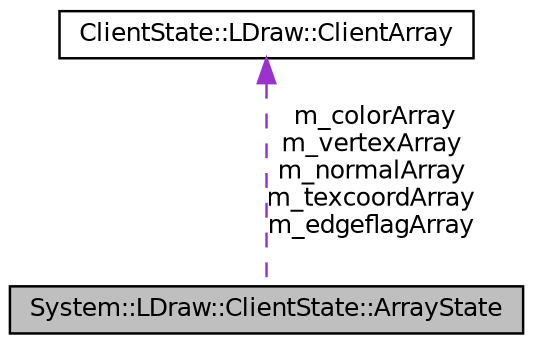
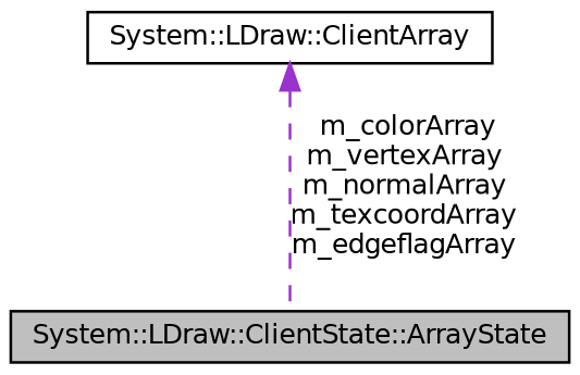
  digraph {
    node [color=black fontname=Helvetica fontsize=10 shape=record style=filled]
    n1 [fillcolor=grey75 fontcolor=black height=0.2 label="System::LDraw::ClientState::ArrayState" width=0.4]
-   n2 [fillcolor=white height=0.2 label="ClientState::LDraw::ClientArray" width=0.4]
+   n2 [fillcolor=white height=0.2 label="System::LDraw::ClientArray" width=0.4]
    n2 -> n1 [color=darkorchid3 dir=back fontname=Helvetica fontsize=10 label=" m_colorArray\nm_vertexArray\nm_normalArray\nm_texcoordArray\nm_edgeflagArray" labelfontname=Helvetica labelfontsize=10 style=dashed]
  }
